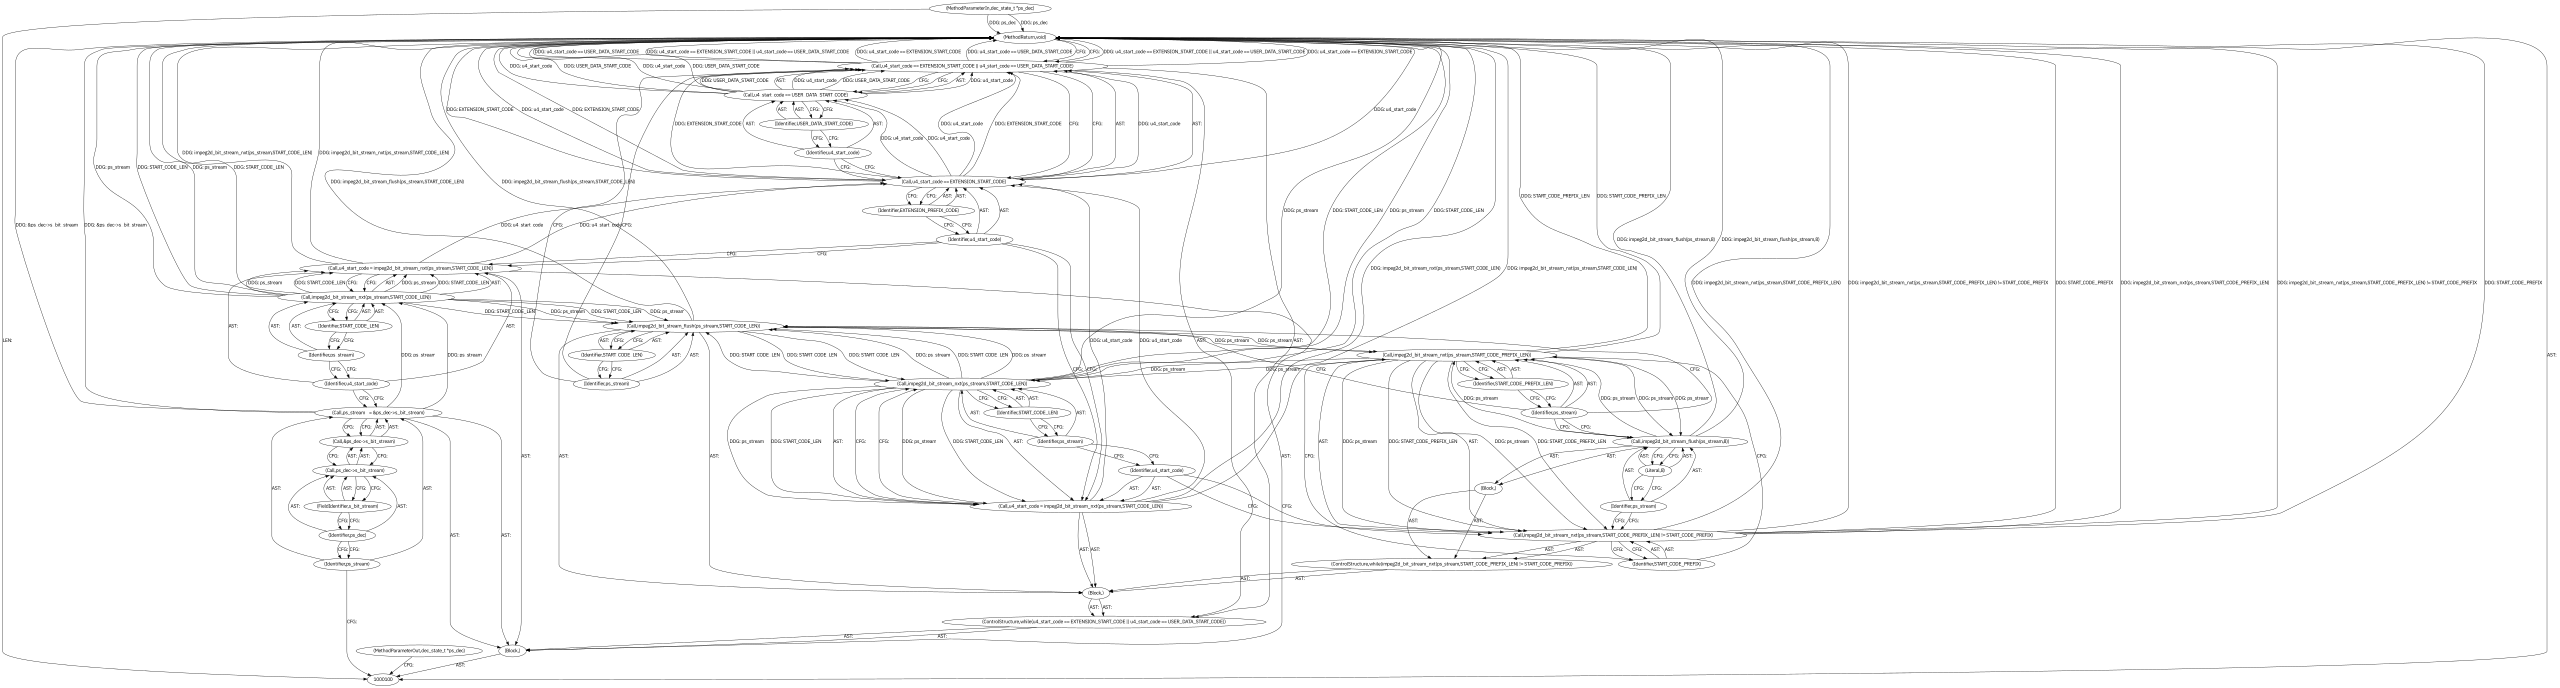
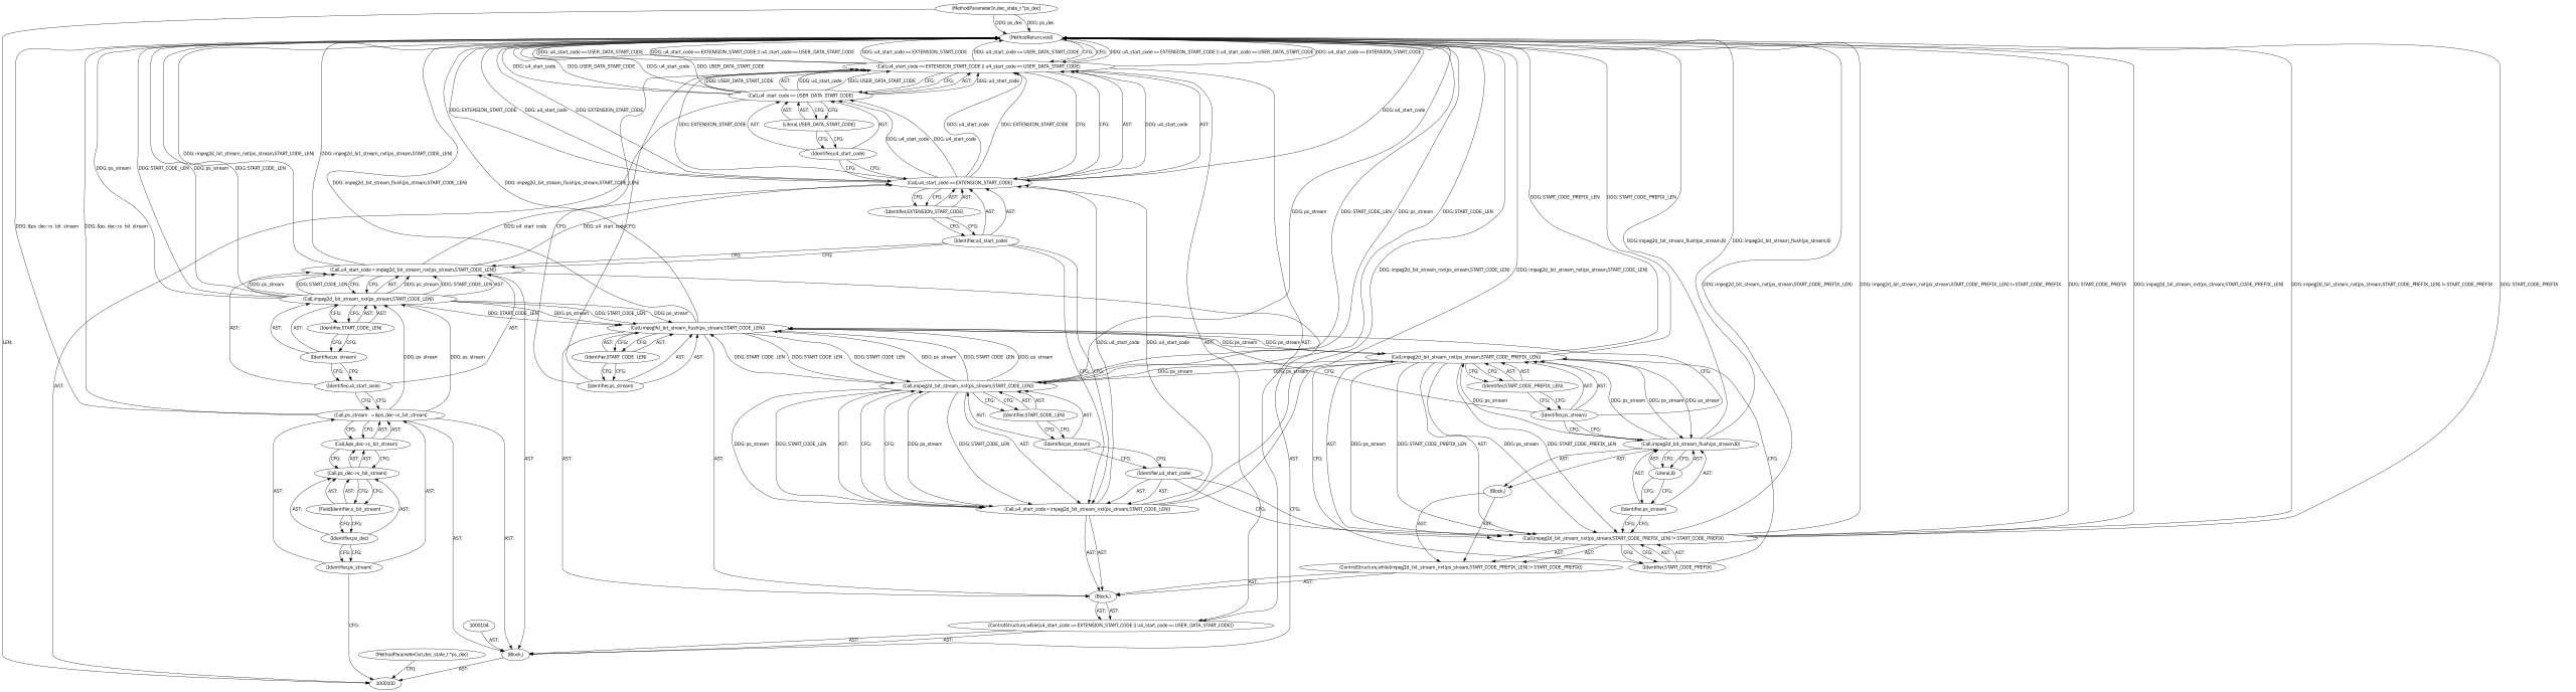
  digraph {
    fontname="IBM Plex Sans"
    node [fontname="IBM Plex Sans"]
    edge [fontname="IBM Plex Sans"]
    n1 [label="(MethodReturn,void)"]
    n2 [label="(Call,u4_start_code == EXTENSION_START_CODE || u4_start_code == USER_DATA_START_CODE)"]
    1000100
    n4 [label="(Call,u4_start_code == EXTENSION_START_CODE)"]
    n5 [label="(ControlStructure,while(u4_start_code == EXTENSION_START_CODE || u4_start_code == USER_DATA_START_CODE))"]
    n6 [label="(Call,u4_start_code == USER_DATA_START_CODE)"]
    n7 [label="(MethodParameterIn,dec_state_t *ps_dec)"]
    n8 [label="(MethodParameterOut,dec_state_t *ps_dec)"]
-   n9 [label="(Identifier,EXTENSION_PREFIX_CODE)"]
+   n9 [label="(Identifier,EXTENSION_START_CODE)"]
    n10 [label="(Block,)"]
-   n11 [label="(Identifier,USER_DATA_START_CODE)"]
+   n11 [label="(Literal,USER_DATA_START_CODE)"]
    n12 [label="(Identifier,u4_start_code)"]
    n13 [label="(Call,u4_start_code = impeg2d_bit_stream_nxt(ps_stream,START_CODE_LEN))"]
    n14 [label="(Call,u4_start_code = impeg2d_bit_stream_nxt(ps_stream,START_CODE_LEN))"]
    n15 [label="(Block,)"]
    n16 [label="(Call,impeg2d_bit_stream_nxt(ps_stream,START_CODE_LEN))"]
    n17 [label="(Call,impeg2d_bit_stream_nxt(ps_stream,START_CODE_LEN))"]
    n18 [label="(Identifier,u4_start_code)"]
    n19 [label="(Identifier,ps_stream)"]
-   n20 [label="(Call,impeg2d_bit_stream_flush(ps_stream,START_CODE_LEN))"]
+   n20 [label="(Call,impeg9d_bit_stream_flush(ps_stream,START_CODE_LEN))"]
    n21 [label="(Identifier,START_CODE_LEN)"]
    n22 [label="(Call,impeg2d_bit_stream_nxt(ps_stream,START_CODE_PREFIX_LEN))"]
    n23 [label="(Call,impeg2d_bit_stream_nxt(ps_stream,START_CODE_PREFIX_LEN) != START_CODE_PREFIX)"]
    n24 [label="(Identifier,START_CODE_PREFIX_LEN)"]
    n25 [label="(Call,impeg2d_bit_stream_flush(ps_stream,8))"]
    n26 [label="(Identifier,START_CODE_LEN)"]
    n27 [label="(Identifier,START_CODE_PREFIX)"]
    n28 [label="(ControlStructure,while(impeg2d_bit_stream_nxt(ps_stream,START_CODE_PREFIX_LEN) != START_CODE_PREFIX))"]
    n29 [label="(Identifier,ps_stream)"]
    n30 [label="(Block,)"]
    n31 [label="(Literal,8)"]
    n32 [label="(Identifier,ps_stream)"]
    n33 [label="(Identifier,ps_stream)"]
    n34 [label="(Identifier,u4_start_code)"]
    n35 [label="(Call,&ps_dec->s_bit_stream)"]
    n36 [label="(Call,ps_dec->s_bit_stream)"]
    n37 [label="(Call,ps_stream    = &ps_dec->s_bit_stream)"]
    n38 [label="(FieldIdentifier,s_bit_stream)"]
    n39 [label="(Identifier,ps_dec)"]
    n40 [label="(Identifier,ps_stream)"]
    n41 [label="(Identifier,START_CODE_LEN)"]
    n42 [label="(Identifier,ps_stream)"]
    n43 [label="(Identifier,u4_start_code)"]
+   1000104
    n1 -> n2 [label="CFG: "]
    n1 -> n2 [label="CFG: "]
-   n1 -> 1000100 [label="AST: "]
+   n6 -> 1000100 [label="AST: "]
    n2 -> n1 [label="DDG: u4_start_code == EXTENSION_START_CODE || u4_start_code == USER_DATA_START_CODE"]
    n2 -> n1 [label="DDG: u4_start_code == EXTENSION_START_CODE"]
    n2 -> n1 [label="DDG: u4_start_code == USER_DATA_START_CODE"]
    n2 -> n1 [label="DDG: u4_start_code == EXTENSION_START_CODE || u4_start_code == USER_DATA_START_CODE"]
    n2 -> n1 [label="DDG: u4_start_code == EXTENSION_START_CODE"]
    n2 -> n1 [label="DDG: u4_start_code == USER_DATA_START_CODE"]
    n2 -> n4 [label="CFG: "]
    n2 -> n4 [label="CFG: "]
    n2 -> n5 [label="AST: "]
    n2 -> n5 [label="AST: "]
    n2 -> n6 [label="CFG: "]
    n2 -> n6 [label="CFG: "]
    n4 -> n1 [label="DDG: u4_start_code"]
    n4 -> n1 [label="DDG: EXTENSION_START_CODE"]
    n4 -> n1 [label="DDG: u4_start_code"]
    n4 -> n1 [label="DDG: EXTENSION_START_CODE"]
    n4 -> n2 [label="AST: "]
    n4 -> n2 [label="DDG: u4_start_code"]
    n4 -> n2 [label="DDG: EXTENSION_START_CODE"]
    n4 -> n2 [label="AST: "]
    n4 -> n2 [label="DDG: u4_start_code"]
    n4 -> n2 [label="DDG: EXTENSION_START_CODE"]
    n4 -> n6 [label="DDG: u4_start_code"]
    n4 -> n6 [label="DDG: u4_start_code"]
    n4 -> n9 [label="CFG: "]
    n4 -> n9 [label="CFG: "]
    n5 -> n10 [label="AST: "]
    n5 -> n10 [label="AST: "]
    n6 -> n1 [label="DDG: u4_start_code"]
    n6 -> n1 [label="DDG: USER_DATA_START_CODE"]
    n6 -> n1 [label="DDG: u4_start_code"]
    n6 -> n1 [label="DDG: USER_DATA_START_CODE"]
    n6 -> n2 [label="AST: "]
    n6 -> n2 [label="DDG: u4_start_code"]
    n6 -> n2 [label="DDG: USER_DATA_START_CODE"]
    n6 -> n2 [label="AST: "]
    n6 -> n2 [label="DDG: u4_start_code"]
    n6 -> n2 [label="DDG: USER_DATA_START_CODE"]
    n6 -> n11 [label="CFG: "]
    n6 -> n11 [label="CFG: "]
    n7 -> n1 [label="DDG: ps_dec"]
    n7 -> n1 [label="DDG: ps_dec"]
    n7 -> 1000100 [label="LEN: "]
    n8 -> 1000100 [label="CFG: "]
    n9 -> n4 [label="AST: "]
    n9 -> n4 [label="AST: "]
    n9 -> n12 [label="CFG: "]
    n9 -> n12 [label="CFG: "]
    n10 -> 1000100 [label="AST: "]
    n11 -> n6 [label="AST: "]
    n11 -> n6 [label="AST: "]
    n11 -> n18 [label="CFG: "]
    n11 -> n18 [label="CFG: "]
    n12 -> n4 [label="AST: "]
    n12 -> n4 [label="AST: "]
    n12 -> n13 [label="CFG: "]
    n12 -> n13 [label="CFG: "]
    n12 -> n14 [label="CFG: "]
    n12 -> n14 [label="CFG: "]
    n13 -> n1 [label="DDG: impeg2d_bit_stream_nxt(ps_stream,START_CODE_LEN)"]
    n13 -> n1 [label="DDG: impeg2d_bit_stream_nxt(ps_stream,START_CODE_LEN)"]
    n13 -> n4 [label="DDG: u4_start_code"]
    n13 -> n4 [label="DDG: u4_start_code"]
    n13 -> n15 [label="AST: "]
    n13 -> n15 [label="AST: "]
    n13 -> n16 [label="CFG: "]
    n13 -> n16 [label="CFG: "]
    n14 -> n1 [label="DDG: impeg2d_bit_stream_nxt(ps_stream,START_CODE_LEN)"]
    n14 -> n1 [label="DDG: impeg2d_bit_stream_nxt(ps_stream,START_CODE_LEN)"]
    n14 -> n4 [label="DDG: u4_start_code"]
    n14 -> n4 [label="DDG: u4_start_code"]
    n14 -> n10 [label="AST: "]
    n14 -> n10 [label="AST: "]
    n14 -> n17 [label="CFG: "]
    n14 -> n17 [label="CFG: "]
    n15 -> n5 [label="AST: "]
    n15 -> n5 [label="AST: "]
    n16 -> n1 [label="DDG: START_CODE_LEN"]
    n16 -> n1 [label="DDG: ps_stream"]
    n16 -> n1 [label="DDG: START_CODE_LEN"]
    n16 -> n1 [label="DDG: ps_stream"]
    n16 -> n13 [label="AST: "]
    n16 -> n13 [label="DDG: ps_stream"]
    n16 -> n13 [label="DDG: START_CODE_LEN"]
    n16 -> n13 [label="AST: "]
    n16 -> n13 [label="DDG: ps_stream"]
    n16 -> n13 [label="DDG: START_CODE_LEN"]
    n16 -> n20 [label="DDG: ps_stream"]
    n16 -> n20 [label="DDG: START_CODE_LEN"]
    n16 -> n20 [label="DDG: ps_stream"]
    n16 -> n20 [label="DDG: START_CODE_LEN"]
    n16 -> n26 [label="CFG: "]
    n16 -> n26 [label="CFG: "]
    n17 -> n1 [label="DDG: ps_stream"]
    n17 -> n1 [label="DDG: START_CODE_LEN"]
    n17 -> n1 [label="DDG: ps_stream"]
    n17 -> n1 [label="DDG: START_CODE_LEN"]
    n17 -> n14 [label="AST: "]
    n17 -> n14 [label="DDG: ps_stream"]
    n17 -> n14 [label="DDG: START_CODE_LEN"]
    n17 -> n14 [label="AST: "]
    n17 -> n14 [label="DDG: ps_stream"]
    n17 -> n14 [label="DDG: START_CODE_LEN"]
    n17 -> n20 [label="DDG: ps_stream"]
    n17 -> n20 [label="DDG: START_CODE_LEN"]
    n17 -> n20 [label="DDG: ps_stream"]
    n17 -> n20 [label="DDG: START_CODE_LEN"]
    n17 -> n41 [label="CFG: "]
    n17 -> n41 [label="CFG: "]
    n18 -> n4 [label="CFG: "]
    n18 -> n4 [label="CFG: "]
    n18 -> n6 [label="AST: "]
    n18 -> n6 [label="AST: "]
    n19 -> n2 [label="CFG: "]
    n19 -> n2 [label="CFG: "]
    n19 -> n20 [label="AST: "]
    n19 -> n20 [label="AST: "]
    n20 -> n1 [label="DDG: impeg2d_bit_stream_flush(ps_stream,START_CODE_LEN)"]
    n20 -> n1 [label="DDG: impeg2d_bit_stream_flush(ps_stream,START_CODE_LEN)"]
    n20 -> n15 [label="AST: "]
    n20 -> n15 [label="AST: "]
    n20 -> n16 [label="DDG: START_CODE_LEN"]
    n20 -> n16 [label="DDG: START_CODE_LEN"]
    n20 -> n21 [label="CFG: "]
    n20 -> n21 [label="CFG: "]
    n20 -> n22 [label="DDG: ps_stream"]
    n20 -> n22 [label="DDG: ps_stream"]
    n21 -> n19 [label="CFG: "]
    n21 -> n19 [label="CFG: "]
    n21 -> n20 [label="AST: "]
    n21 -> n20 [label="AST: "]
    n22 -> n1 [label="DDG: START_CODE_PREFIX_LEN"]
    n22 -> n1 [label="DDG: START_CODE_PREFIX_LEN"]
    n22 -> n16 [label="DDG: ps_stream"]
    n22 -> n16 [label="DDG: ps_stream"]
    n22 -> n23 [label="AST: "]
    n22 -> n23 [label="DDG: ps_stream"]
    n22 -> n23 [label="DDG: START_CODE_PREFIX_LEN"]
    n22 -> n23 [label="AST: "]
    n22 -> n23 [label="DDG: ps_stream"]
    n22 -> n23 [label="DDG: START_CODE_PREFIX_LEN"]
    n22 -> n24 [label="CFG: "]
    n22 -> n24 [label="CFG: "]
    n22 -> n25 [label="DDG: ps_stream"]
    n22 -> n25 [label="DDG: ps_stream"]
    n23 -> n1 [label="DDG: impeg2d_bit_stream_nxt(ps_stream,START_CODE_PREFIX_LEN)"]
    n23 -> n1 [label="DDG: impeg2d_bit_stream_nxt(ps_stream,START_CODE_PREFIX_LEN) != START_CODE_PREFIX"]
    n23 -> n1 [label="DDG: START_CODE_PREFIX"]
    n23 -> n1 [label="DDG: impeg2d_bit_stream_nxt(ps_stream,START_CODE_PREFIX_LEN)"]
    n23 -> n1 [label="DDG: impeg2d_bit_stream_nxt(ps_stream,START_CODE_PREFIX_LEN) != START_CODE_PREFIX"]
    n23 -> n1 [label="DDG: START_CODE_PREFIX"]
    n23 -> n27 [label="CFG: "]
    n23 -> n27 [label="CFG: "]
    n23 -> n28 [label="AST: "]
    n23 -> n28 [label="AST: "]
    n24 -> n22 [label="AST: "]
    n24 -> n22 [label="AST: "]
    n24 -> n29 [label="CFG: "]
    n24 -> n29 [label="CFG: "]
    n25 -> n1 [label="DDG: impeg2d_bit_stream_flush(ps_stream,8)"]
    n25 -> n1 [label="DDG: impeg2d_bit_stream_flush(ps_stream,8)"]
    n25 -> n22 [label="DDG: ps_stream"]
    n25 -> n22 [label="DDG: ps_stream"]
    n25 -> n30 [label="AST: "]
    n25 -> n30 [label="AST: "]
    n25 -> n31 [label="CFG: "]
    n25 -> n31 [label="CFG: "]
    n26 -> n16 [label="AST: "]
    n26 -> n16 [label="AST: "]
    n26 -> n33 [label="CFG: "]
    n26 -> n33 [label="CFG: "]
    n27 -> n22 [label="CFG: "]
    n27 -> n22 [label="CFG: "]
    n27 -> n23 [label="AST: "]
    n27 -> n23 [label="AST: "]
    n28 -> n15 [label="AST: "]
    n28 -> n15 [label="AST: "]
    n29 -> n20 [label="CFG: "]
    n29 -> n20 [label="CFG: "]
    n29 -> n22 [label="AST: "]
    n29 -> n22 [label="AST: "]
    n29 -> n25 [label="CFG: "]
    n29 -> n25 [label="CFG: "]
    n30 -> n28 [label="AST: "]
    n30 -> n28 [label="AST: "]
    n31 -> n25 [label="AST: "]
    n31 -> n25 [label="AST: "]
    n31 -> n32 [label="CFG: "]
    n31 -> n32 [label="CFG: "]
    n32 -> n23 [label="CFG: "]
    n32 -> n23 [label="CFG: "]
    n32 -> n25 [label="AST: "]
    n32 -> n25 [label="AST: "]
    n33 -> n16 [label="AST: "]
    n33 -> n16 [label="AST: "]
    n33 -> n34 [label="CFG: "]
    n33 -> n34 [label="CFG: "]
    n34 -> n13 [label="AST: "]
    n34 -> n13 [label="AST: "]
    n34 -> n23 [label="CFG: "]
    n34 -> n23 [label="CFG: "]
    n35 -> n36 [label="CFG: "]
    n35 -> n36 [label="CFG: "]
    n35 -> n37 [label="AST: "]
    n35 -> n37 [label="AST: "]
    n36 -> n35 [label="AST: "]
    n36 -> n35 [label="AST: "]
    n36 -> n38 [label="CFG: "]
    n36 -> n38 [label="CFG: "]
    n37 -> n1 [label="DDG: &ps_dec->s_bit_stream"]
    n37 -> n1 [label="DDG: &ps_dec->s_bit_stream"]
    n37 -> n10 [label="AST: "]
    n37 -> n10 [label="AST: "]
    n37 -> n17 [label="DDG: ps_stream"]
    n37 -> n17 [label="DDG: ps_stream"]
    n37 -> n35 [label="CFG: "]
    n37 -> n35 [label="CFG: "]
    n38 -> n36 [label="AST: "]
    n38 -> n36 [label="AST: "]
    n38 -> n39 [label="CFG: "]
    n38 -> n39 [label="CFG: "]
    n39 -> n36 [label="AST: "]
    n39 -> n36 [label="AST: "]
    n39 -> n40 [label="CFG: "]
    n39 -> n40 [label="CFG: "]
    n40 -> 1000100 [label="CFG: "]
    n40 -> n37 [label="AST: "]
    n40 -> n37 [label="AST: "]
    n41 -> n17 [label="AST: "]
    n41 -> n17 [label="AST: "]
    n41 -> n42 [label="CFG: "]
    n41 -> n42 [label="CFG: "]
    n42 -> n17 [label="AST: "]
    n42 -> n17 [label="AST: "]
    n42 -> n43 [label="CFG: "]
    n42 -> n43 [label="CFG: "]
    n43 -> n14 [label="AST: "]
    n43 -> n14 [label="AST: "]
    n43 -> n37 [label="CFG: "]
    n43 -> n37 [label="CFG: "]
+   1000104 -> n10 [label="AST: "]
  }
